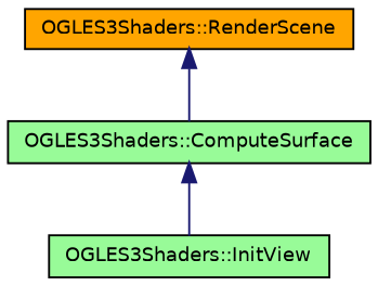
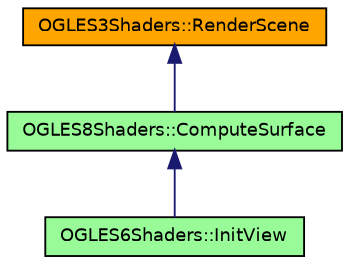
  digraph {
    rankdir=TB
    node [color=black fillcolor=palegreen fontname=Helvetica fontsize=10 shape=record style=filled]
    edge [color=midnightblue dir=back fontname=Helvetica fontsize=10 labelfontname=Helvetica labelfontsize=10 style=solid]
-   n1 [fontcolor=black height=0.2 label="OGLES3Shaders::ComputeSurface" width=0.4]
-   n2 [height=0.2 label="OGLES3Shaders::InitView" width=0.4]
+   n1 [fontcolor=black height=0.2 label="OGLES8Shaders::ComputeSurface" width=0.4]
+   n2 [height=0.2 label="OGLES6Shaders::InitView" width=0.4]
    n3 [fillcolor=orange height=0.2 label="OGLES3Shaders::RenderScene" width=0.4]
    n1 -> n2
    n3 -> n1
  }
